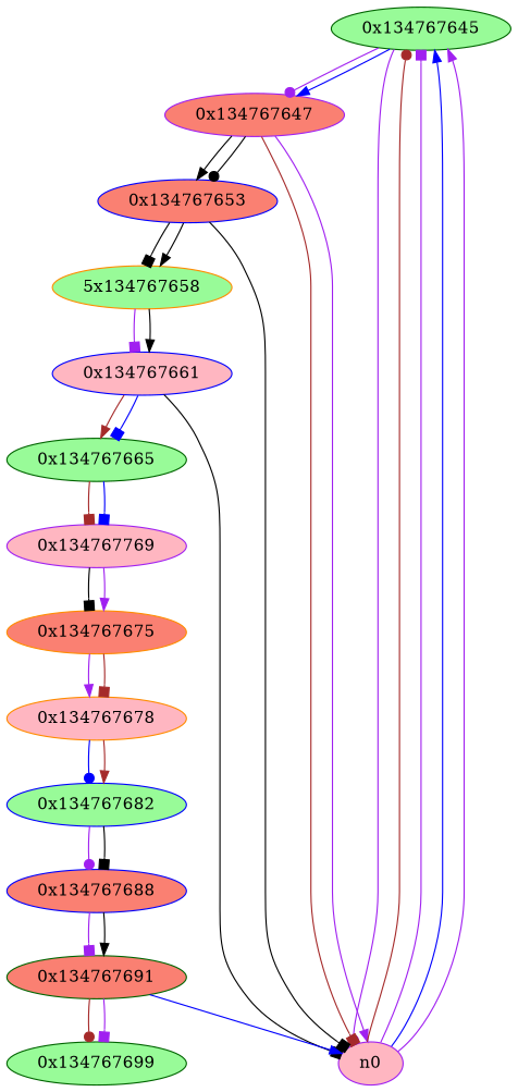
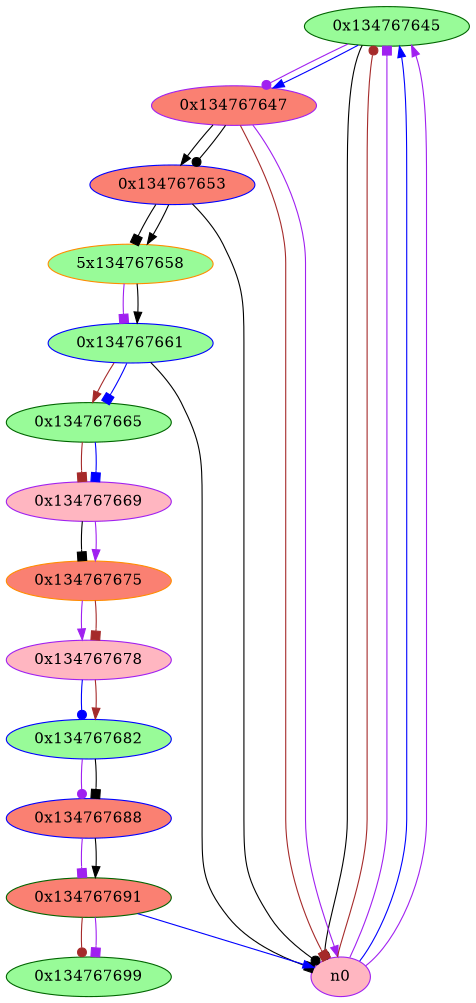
  digraph {
    node [color=darkgreen fillcolor=palegreen style=filled]
    edge [arrowhead=normal color=purple]
    n1 [label="0x134767645"]
    n2 [color=purple fillcolor=salmon label="0x134767647"]
    n0 [color=purple fillcolor=lightpink]
    n3 [color=blue fillcolor=salmon label="0x134767653"]
    n4 [color=darkorange label="5x134767658"]
-   n5 [color=blue fillcolor=lightpink label="0x134767661"]
+   n5 [color=blue label="0x134767661"]
    n6 [label="0x134767665"]
-   n7 [color=purple fillcolor=lightpink label="0x134767769"]
+   n7 [color=purple fillcolor=lightpink label="0x134767669"]
    n8 [color=darkorange fillcolor=salmon label="0x134767675"]
-   n9 [color=darkorange fillcolor=lightpink label="0x134767678"]
+   n9 [color=purple fillcolor=lightpink label="0x134767678"]
    n10 [color=blue label="0x134767682"]
    n11 [color=blue fillcolor=salmon label="0x134767688"]
    n12 [fillcolor=salmon label="0x134767691"]
    n13 [label="0x134767699"]
    n1 -> n2 [arrowhead=dot]
    n1 -> n2 [color=blue]
-   n1 -> n0 [arrowhead=dot]
+   n1 -> n0 [arrowhead=dot color=black]
    n2 -> n0 [arrowhead=box color=brown]
    n2 -> n0
    n2 -> n3 [color=black]
    n2 -> n3 [arrowhead=dot color=black]
    n0 -> n1 [arrowhead=dot color=brown]
    n0 -> n1 [arrowhead=box]
    n0 -> n1 [color=blue]
    n0 -> n1
-   n3 -> n0 [arrowhead=box color=black]
+   n3 -> n0 [arrowhead=dot color=black]
    n3 -> n4 [arrowhead=box color=black]
    n3 -> n4 [color=black]
    n4 -> n5 [arrowhead=box]
    n4 -> n5 [color=black]
    n5 -> n0 [arrowhead=box color=black]
    n5 -> n6 [color=brown]
    n5 -> n6 [arrowhead=box color=blue]
    n6 -> n7 [arrowhead=box color=brown]
    n6 -> n7 [arrowhead=box color=blue]
    n7 -> n8 [arrowhead=box color=black]
    n7 -> n8
    n8 -> n9
    n8 -> n9 [arrowhead=box color=brown]
    n9 -> n10 [arrowhead=dot color=blue]
    n9 -> n10 [color=brown]
    n10 -> n11 [arrowhead=dot]
    n10 -> n11 [arrowhead=box color=black]
    n11 -> n12 [arrowhead=box]
    n11 -> n12 [color=black]
    n12 -> n0 [color=blue]
    n12 -> n13 [arrowhead=dot color=brown]
    n12 -> n13 [arrowhead=box]
  }
